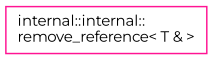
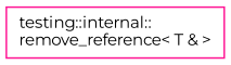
  digraph {
    rankdir=LR
    fontname=Montserrat
-   n1 [color=deeppink fillcolor=white fontname=Montserrat fontsize=10 height=0.2 label="internal::internal::\lremove_reference\< T & \>" shape=record style=filled width=0.4]
+   n1 [color=deeppink fillcolor=white fontname=Montserrat fontsize=10 height=0.2 label="testing::internal::\lremove_reference\< T & \>" shape=record style=filled width=0.4]
  }
